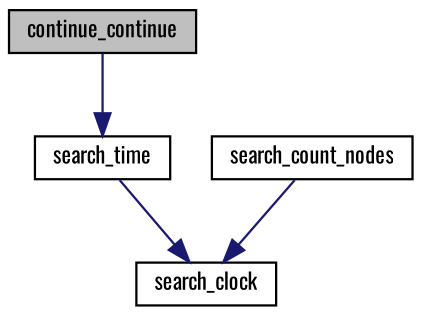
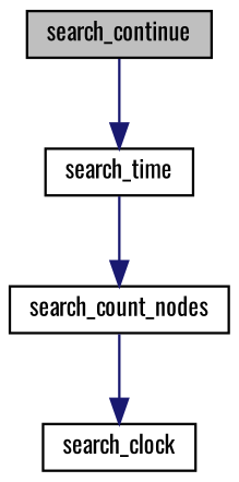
  digraph {
    fontname=Oswald
    rankdir=TB
    node [color=black fontname=Oswald fontsize=10 shape=record]
    edge [color=midnightblue fontname=Oswald fontsize=10 labelfontname=FreeSans labelfontsize=10 style=solid]
-   n1 [fillcolor=grey75 fontcolor=black height=0.2 label=continue_continue style=filled width=0.4]
+   n1 [fillcolor=grey75 fontcolor=black height=0.2 label=search_continue style=filled width=0.4]
    n2 [height=0.2 label=search_time width=0.4]
    n3 [height=0.2 label=search_clock width=0.4]
    n4 [height=0.2 label=search_count_nodes width=0.4]
    n1 -> n2
-   n2 -> n3
+   n2 -> n4
    n4 -> n3
  }
